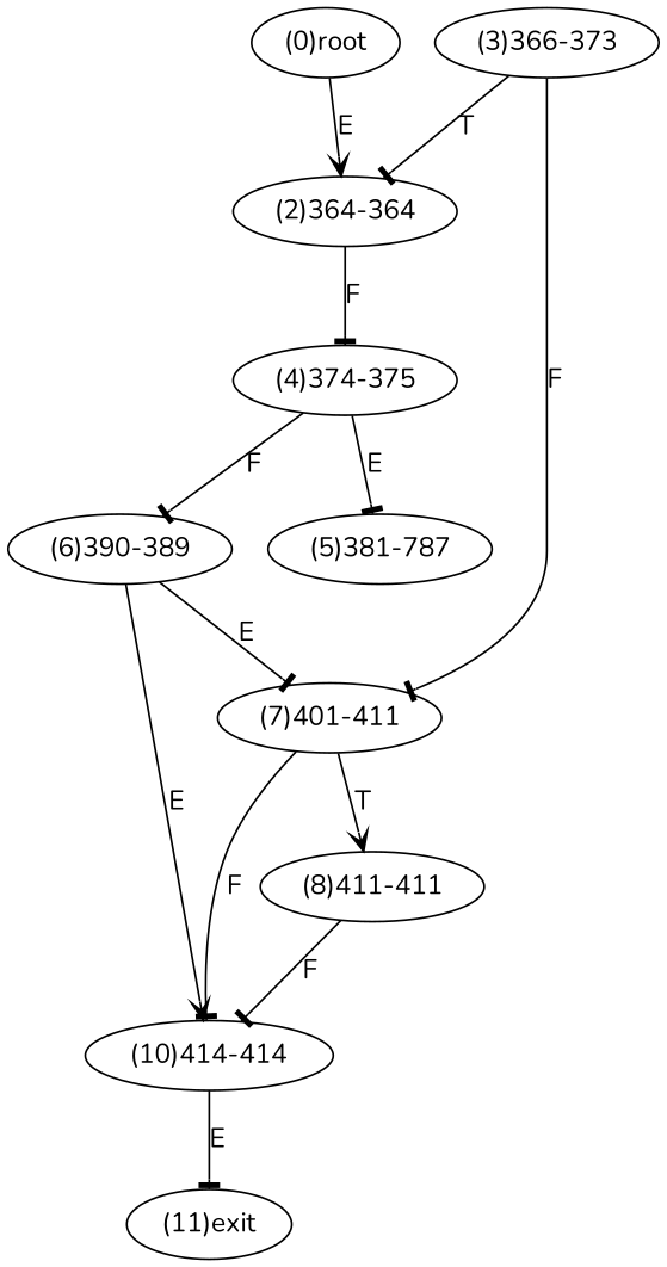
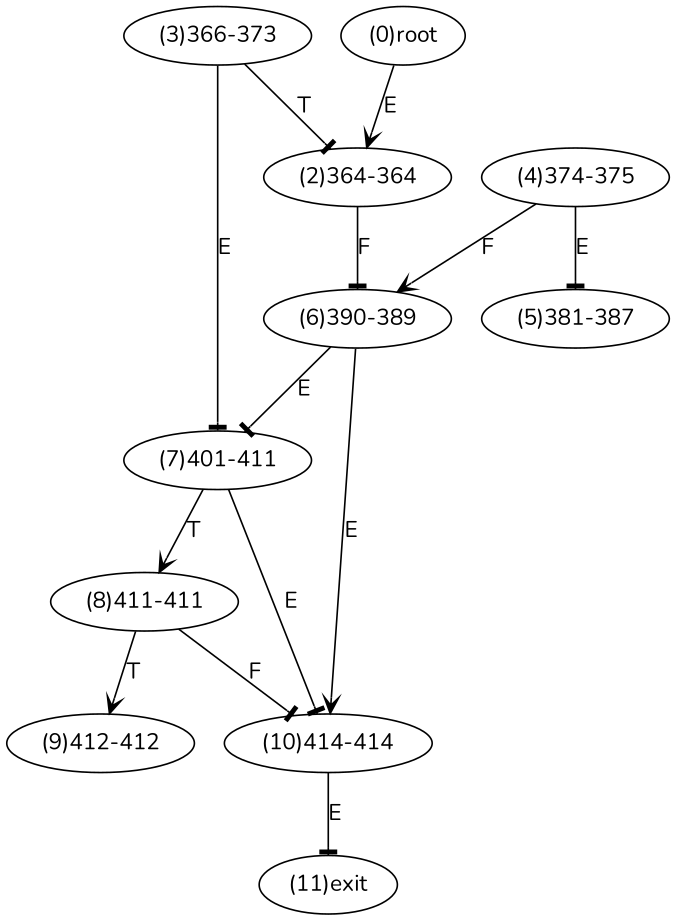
  digraph {
    fontname=Nunito
    node [fontname=Nunito]
    edge [arrowhead=tee fontname=Nunito]
    n1 [label="(0)root"]
    n2 [label="(2)364-364"]
    n3 [label="(4)374-375"]
    n4 [label="(3)366-373"]
    n5 [label="(7)401-411"]
-   n6 [label="(5)381-787"]
+   n6 [label="(5)381-387"]
    n7 [label="(6)390-389"]
    n8 [label="(8)411-411"]
    n9 [label="(10)414-414"]
+   n10 [label="(9)412-412"]
    n11 [label="(11)exit"]
    n1 -> n2 [arrowhead=vee label=E]
-   n2 -> n3 [label=F]
+   n2 -> n7 [label=F]
    n3 -> n6 [label=E]
-   n3 -> n7 [label=F]
+   n3 -> n7 [arrowhead=vee label=F]
    n4 -> n2 [label=T]
-   n4 -> n5 [label=F]
+   n4 -> n5 [label=E]
    n5 -> n8 [arrowhead=vee label=T]
-   n5 -> n9 [label=F]
+   n5 -> n9 [label=E]
    n7 -> n5 [label=E]
    n7 -> n9 [arrowhead=vee label=E]
    n8 -> n9 [label=F]
+   n8 -> n10 [arrowhead=vee label=T]
    n9 -> n11 [label=E]
  }
